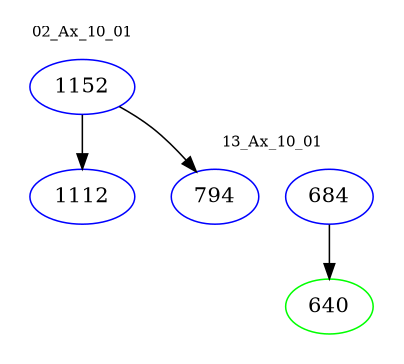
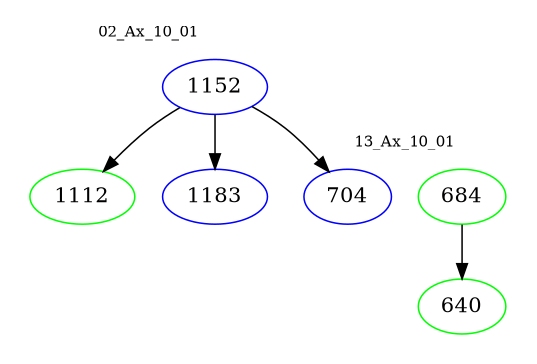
  digraph {
    node [color=blue]
    edge [color=black]
    n1 [label=1152]
-   n2 [label=1112]
-   n4 [label=684]
+   n2 [color=green label=1112]
+   n3 [label=1183]
+   n4 [color=green label=684]
    n5 [color=green label=640]
-   n6 [label=794]
+   n6 [label=704]
    subgraph cluster_1 {
      color=white
      fontsize=10
      label="02_Ax_10_01"
      n1
      n2
+     n3
    }
    subgraph cluster_2 {
      color=white
      fontsize=10
      label="13_Ax_10_01"
      n4
      n5
      n6
    }
    n1 -> n2
+   n1 -> n3
    n1 -> n6
    n4 -> n5
  }
